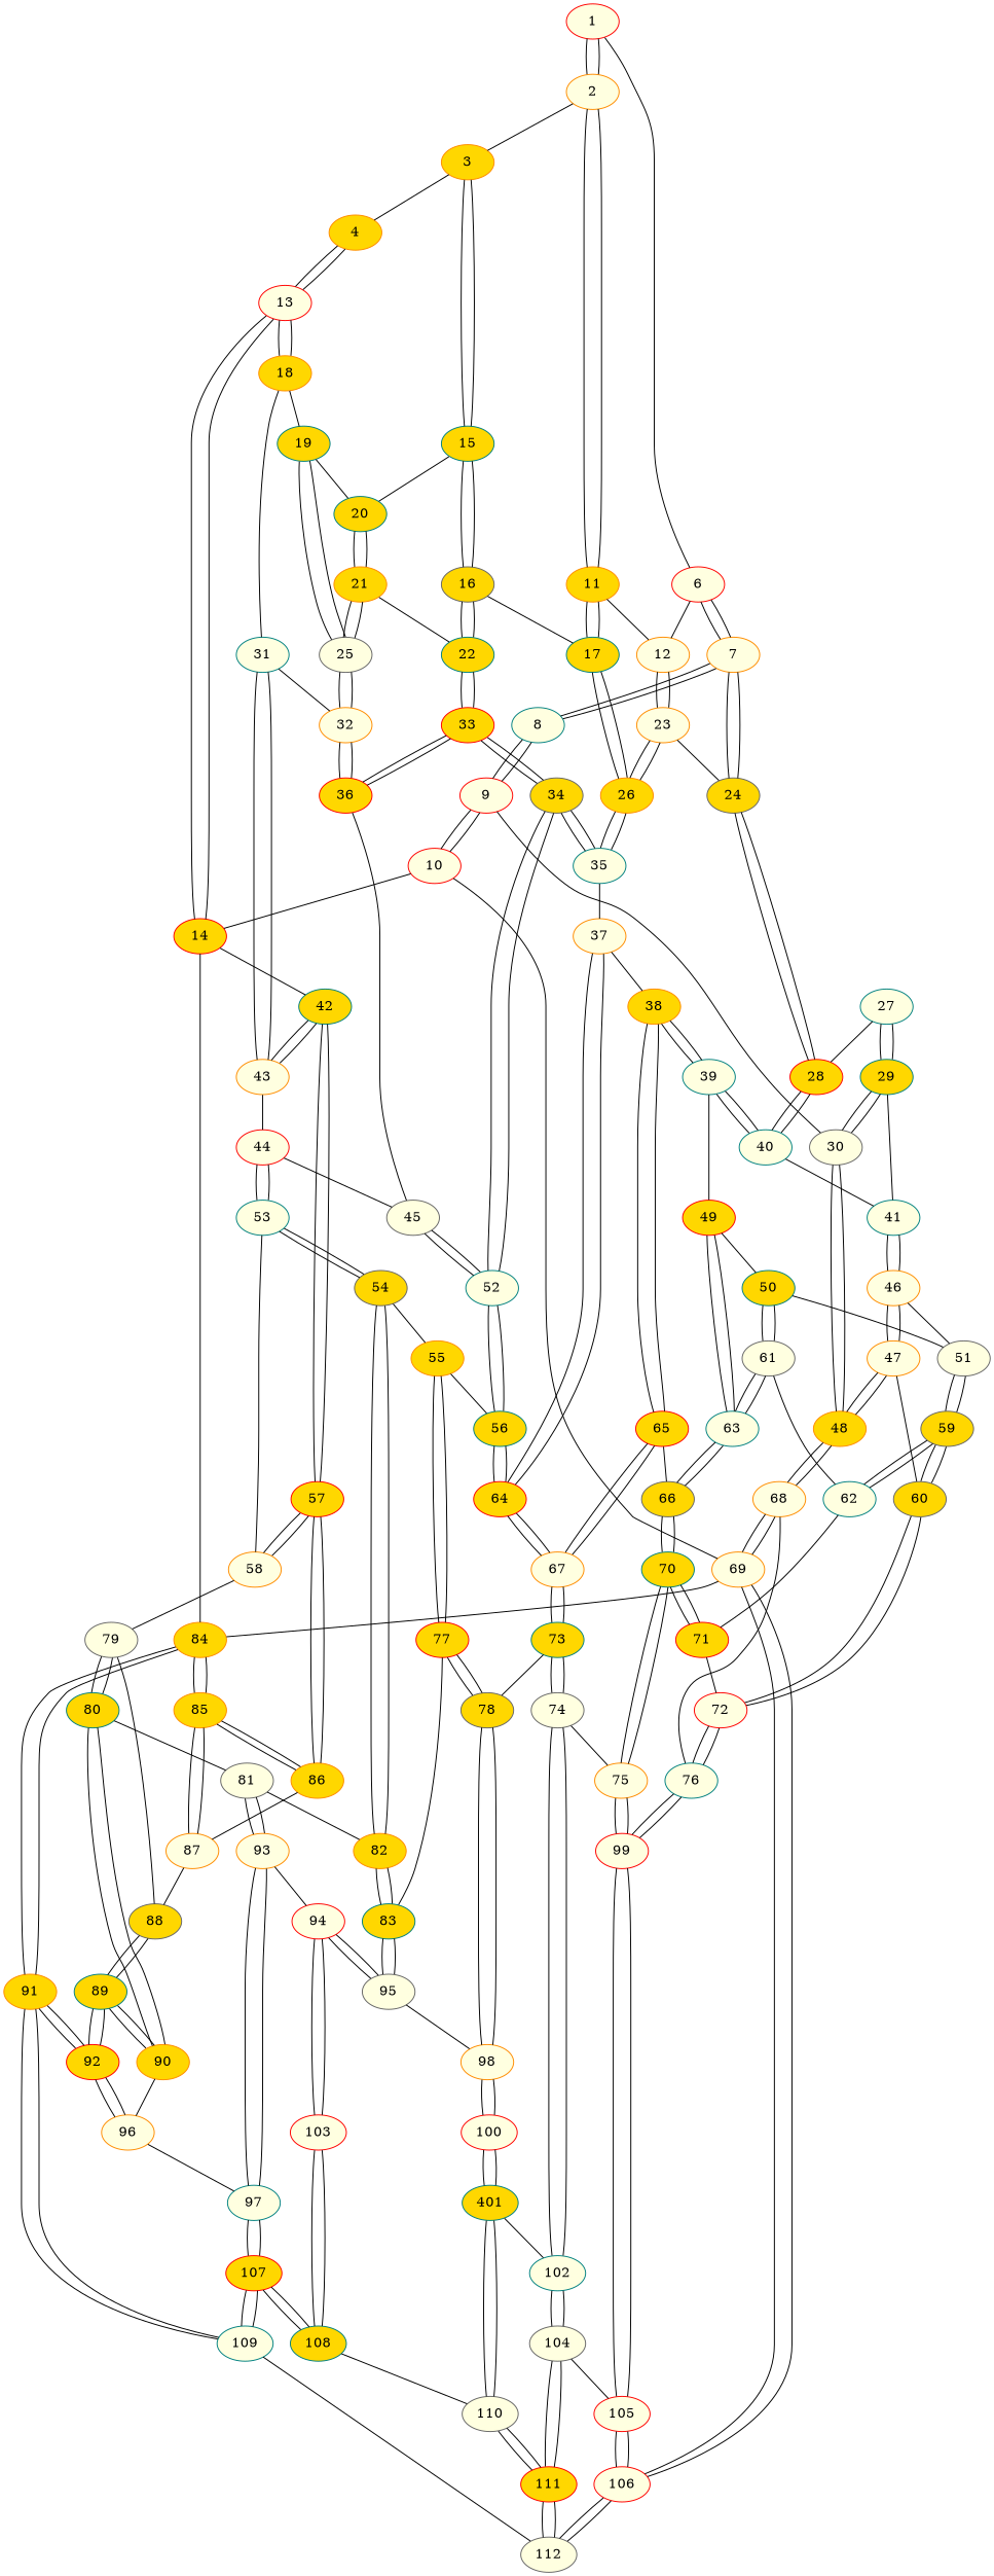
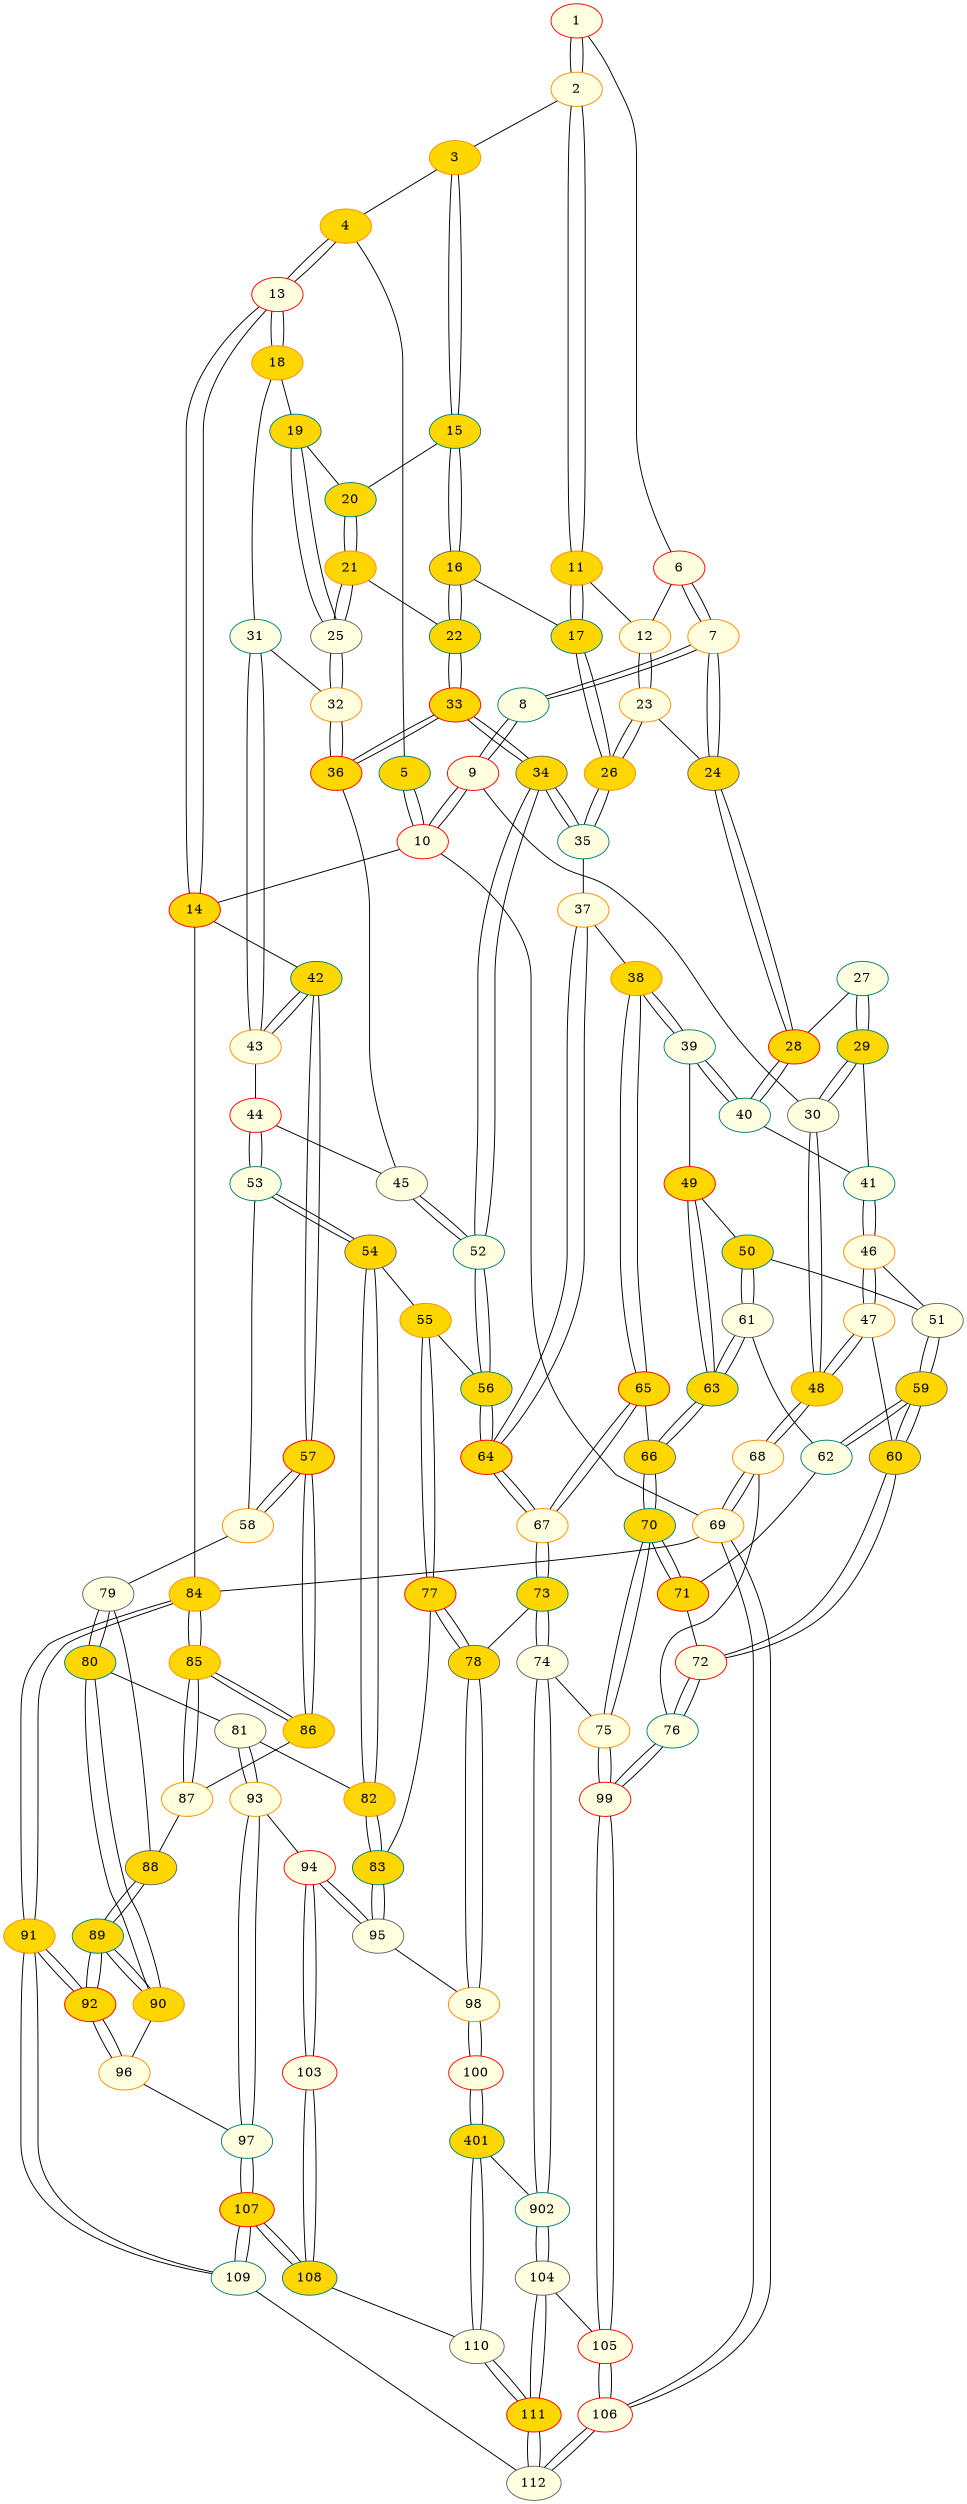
  graph {
    node [color=darkorange fillcolor=lightyellow style=filled]
    1 [color=red]
    2
    6 [color=red]
    3 [fillcolor=gold]
    11 [fillcolor=gold]
    7
    12
    4 [fillcolor=gold]
    15 [color=teal fillcolor=gold]
    17 [color=teal fillcolor=gold]
+   5 [color=teal fillcolor=gold]
    13 [color=red]
    16 [color=gray40 fillcolor=gold]
    20 [color=teal fillcolor=gold]
    10 [color=red]
    14 [color=red fillcolor=gold]
    18 [fillcolor=gold]
    69
    8 [color=teal]
    24 [color=gray40 fillcolor=gold]
    23
    9 [color=red]
    28 [color=red fillcolor=gold]
    30 [color=gray40]
    48 [fillcolor=gold]
    42 [color=teal fillcolor=gold]
    84 [fillcolor=gold]
    106 [color=red]
    26 [fillcolor=gold]
    19 [color=teal fillcolor=gold]
    31 [color=teal]
    43
    57 [color=red fillcolor=gold]
    85 [fillcolor=gold]
    91 [fillcolor=gold]
    22 [color=teal fillcolor=gold]
    21 [fillcolor=gold]
    33 [color=red fillcolor=gold]
    35 [color=teal]
    25 [color=gray40]
    32
    36 [color=red fillcolor=gold]
    34 [color=gray40 fillcolor=gold]
    40 [color=teal]
    37
    27 [color=teal]
    29 [color=teal fillcolor=gold]
    41 [color=teal]
    46
    68
    44 [color=red]
    45 [color=gray40]
    52 [color=teal]
    56 [color=teal fillcolor=gold]
    38 [fillcolor=gold]
    64 [color=red fillcolor=gold]
    39 [color=teal]
    65 [color=red fillcolor=gold]
    67
    49 [color=red fillcolor=gold]
    66 [color=gray40 fillcolor=gold]
    50 [color=teal fillcolor=gold]
-   63 [color=teal]
+   63 [color=teal fillcolor=gold]
    47
    51 [color=gray40]
    58
    86 [fillcolor=gold]
    53 [color=teal]
    54 [color=gray40 fillcolor=gold]
    60 [color=gray40 fillcolor=gold]
    59 [color=gray40 fillcolor=gold]
    72 [color=red]
    76 [color=teal]
    61 [color=gray40]
    62 [color=teal]
    55 [fillcolor=gold]
    82 [fillcolor=gold]
    79 [color=gray40]
    77 [color=red fillcolor=gold]
    83 [color=teal fillcolor=gold]
    78 [color=gray40 fillcolor=gold]
    87
    80 [color=teal fillcolor=gold]
    88 [color=gray40 fillcolor=gold]
    71 [color=red fillcolor=gold]
    70 [color=teal fillcolor=gold]
    73 [color=teal fillcolor=gold]
    75
    74 [color=gray40]
    99 [color=red]
    112 [color=gray40]
-   102 [color=teal]
+   102 [color=teal label=902]
    98
    104 [color=gray40]
    105 [color=red]
    95 [color=gray40]
    100 [color=red]
    81 [color=gray40]
    90 [fillcolor=gold]
    89 [color=teal fillcolor=gold]
    93
    96
    94 [color=red]
    97 [color=teal]
    92 [color=red fillcolor=gold]
    109 [color=teal]
    103 [color=red]
    107 [color=red fillcolor=gold]
    108 [color=teal fillcolor=gold]
    n110 [color=teal fillcolor=gold label=401]
    110 [color=gray40]
    111 [color=red fillcolor=gold]
    1 -- 2
    1 -- 2
    1 -- 6
    2 -- 3
    2 -- 11
    2 -- 11
    6 -- 7
    6 -- 7
    6 -- 12
    3 -- 4
    3 -- 15
    3 -- 15
    11 -- 12
    11 -- 17
    11 -- 17
    7 -- 8
    7 -- 8
    7 -- 24
    7 -- 24
    12 -- 23
    12 -- 23
+   4 -- 5
    4 -- 13
    4 -- 13
    15 -- 16
    15 -- 16
    15 -- 20
    17 -- 26
    17 -- 26
+   5 -- 10
+   5 -- 10
    13 -- 14
    13 -- 14
    13 -- 18
    13 -- 18
    16 -- 17
    16 -- 22
    16 -- 22
    20 -- 21
    20 -- 21
    10 -- 14
    10 -- 69
    14 -- 42
    14 -- 84
    18 -- 19
    18 -- 31
    69 -- 84
    69 -- 106
    69 -- 106
    8 -- 9
    8 -- 9
    24 -- 28
    24 -- 28
    23 -- 24
    23 -- 26
    23 -- 26
    9 -- 10
    9 -- 10
    9 -- 30
    28 -- 40
    28 -- 40
    30 -- 48
    30 -- 48
    48 -- 68
    48 -- 68
    42 -- 43
    42 -- 43
    42 -- 57
    42 -- 57
    84 -- 85
    84 -- 85
    84 -- 91
    84 -- 91
    106 -- 112
    106 -- 112
    26 -- 35
    26 -- 35
    19 -- 20
    19 -- 25
    19 -- 25
    31 -- 43
    31 -- 43
    31 -- 32
    43 -- 44
    57 -- 58
    57 -- 58
    57 -- 86
    57 -- 86
    85 -- 86
    85 -- 86
    85 -- 87
    85 -- 87
    91 -- 92
    91 -- 92
    91 -- 109
    91 -- 109
    22 -- 33
    22 -- 33
    21 -- 22
    21 -- 25
    21 -- 25
    33 -- 36
    33 -- 36
    33 -- 34
    33 -- 34
    35 -- 37
    25 -- 32
    25 -- 32
    32 -- 36
    32 -- 36
    36 -- 45
    34 -- 35
    34 -- 35
    34 -- 52
    34 -- 52
    40 -- 41
    37 -- 38
    37 -- 64
    37 -- 64
    27 -- 28
    27 -- 29
    27 -- 29
    29 -- 30
    29 -- 30
    29 -- 41
    41 -- 46
    41 -- 46
    46 -- 47
    46 -- 47
    46 -- 51
    68 -- 69
    68 -- 69
    68 -- 76
    44 -- 45
    44 -- 53
    44 -- 53
    45 -- 52
    45 -- 52
    52 -- 56
    52 -- 56
    56 -- 64
    56 -- 64
    38 -- 39
    38 -- 39
    38 -- 65
    38 -- 65
    64 -- 67
    64 -- 67
    39 -- 40
    39 -- 40
    39 -- 49
    65 -- 67
    65 -- 67
    65 -- 66
    67 -- 73
    67 -- 73
    49 -- 50
    49 -- 63
    49 -- 63
    66 -- 70
    66 -- 70
    50 -- 51
    50 -- 61
    50 -- 61
    63 -- 66
    63 -- 66
    47 -- 48
    47 -- 48
    47 -- 60
    51 -- 59
    51 -- 59
    58 -- 79
    86 -- 87
    53 -- 58
    53 -- 54
    53 -- 54
    54 -- 55
    54 -- 82
    54 -- 82
    60 -- 72
    60 -- 72
    59 -- 60
    59 -- 60
    59 -- 62
    59 -- 62
    72 -- 76
    72 -- 76
    76 -- 99
    76 -- 99
    61 -- 63
    61 -- 63
    61 -- 62
    62 -- 71
    55 -- 56
    55 -- 77
    55 -- 77
    82 -- 83
    82 -- 83
    79 -- 80
    79 -- 80
    79 -- 88
    77 -- 83
    77 -- 78
    77 -- 78
    83 -- 95
    83 -- 95
    78 -- 98
    78 -- 98
    87 -- 88
    80 -- 81
    80 -- 90
    80 -- 90
    88 -- 89
    88 -- 89
    71 -- 72
    70 -- 71
    70 -- 71
    70 -- 75
    70 -- 75
    73 -- 78
    73 -- 74
    73 -- 74
    75 -- 99
    75 -- 99
    74 -- 75
    74 -- 102
    74 -- 102
    99 -- 105
    99 -- 105
    102 -- 104
    102 -- 104
    98 -- 100
    98 -- 100
    104 -- 105
    104 -- 111
    104 -- 111
    105 -- 106
    105 -- 106
    95 -- 98
    100 -- n110
    100 -- n110
    81 -- 82
    81 -- 93
    81 -- 93
    90 -- 96
    89 -- 90
    89 -- 90
    89 -- 92
    89 -- 92
    93 -- 94
    93 -- 97
    93 -- 97
    96 -- 97
    94 -- 95
    94 -- 95
    94 -- 103
    94 -- 103
    97 -- 107
    97 -- 107
    92 -- 96
    92 -- 96
    109 -- 112
    103 -- 108
    103 -- 108
    107 -- 109
    107 -- 109
    107 -- 108
    107 -- 108
    108 -- 110
    n110 -- 102
    n110 -- 110
    n110 -- 110
    110 -- 111
    110 -- 111
    111 -- 112
    111 -- 112
  }
